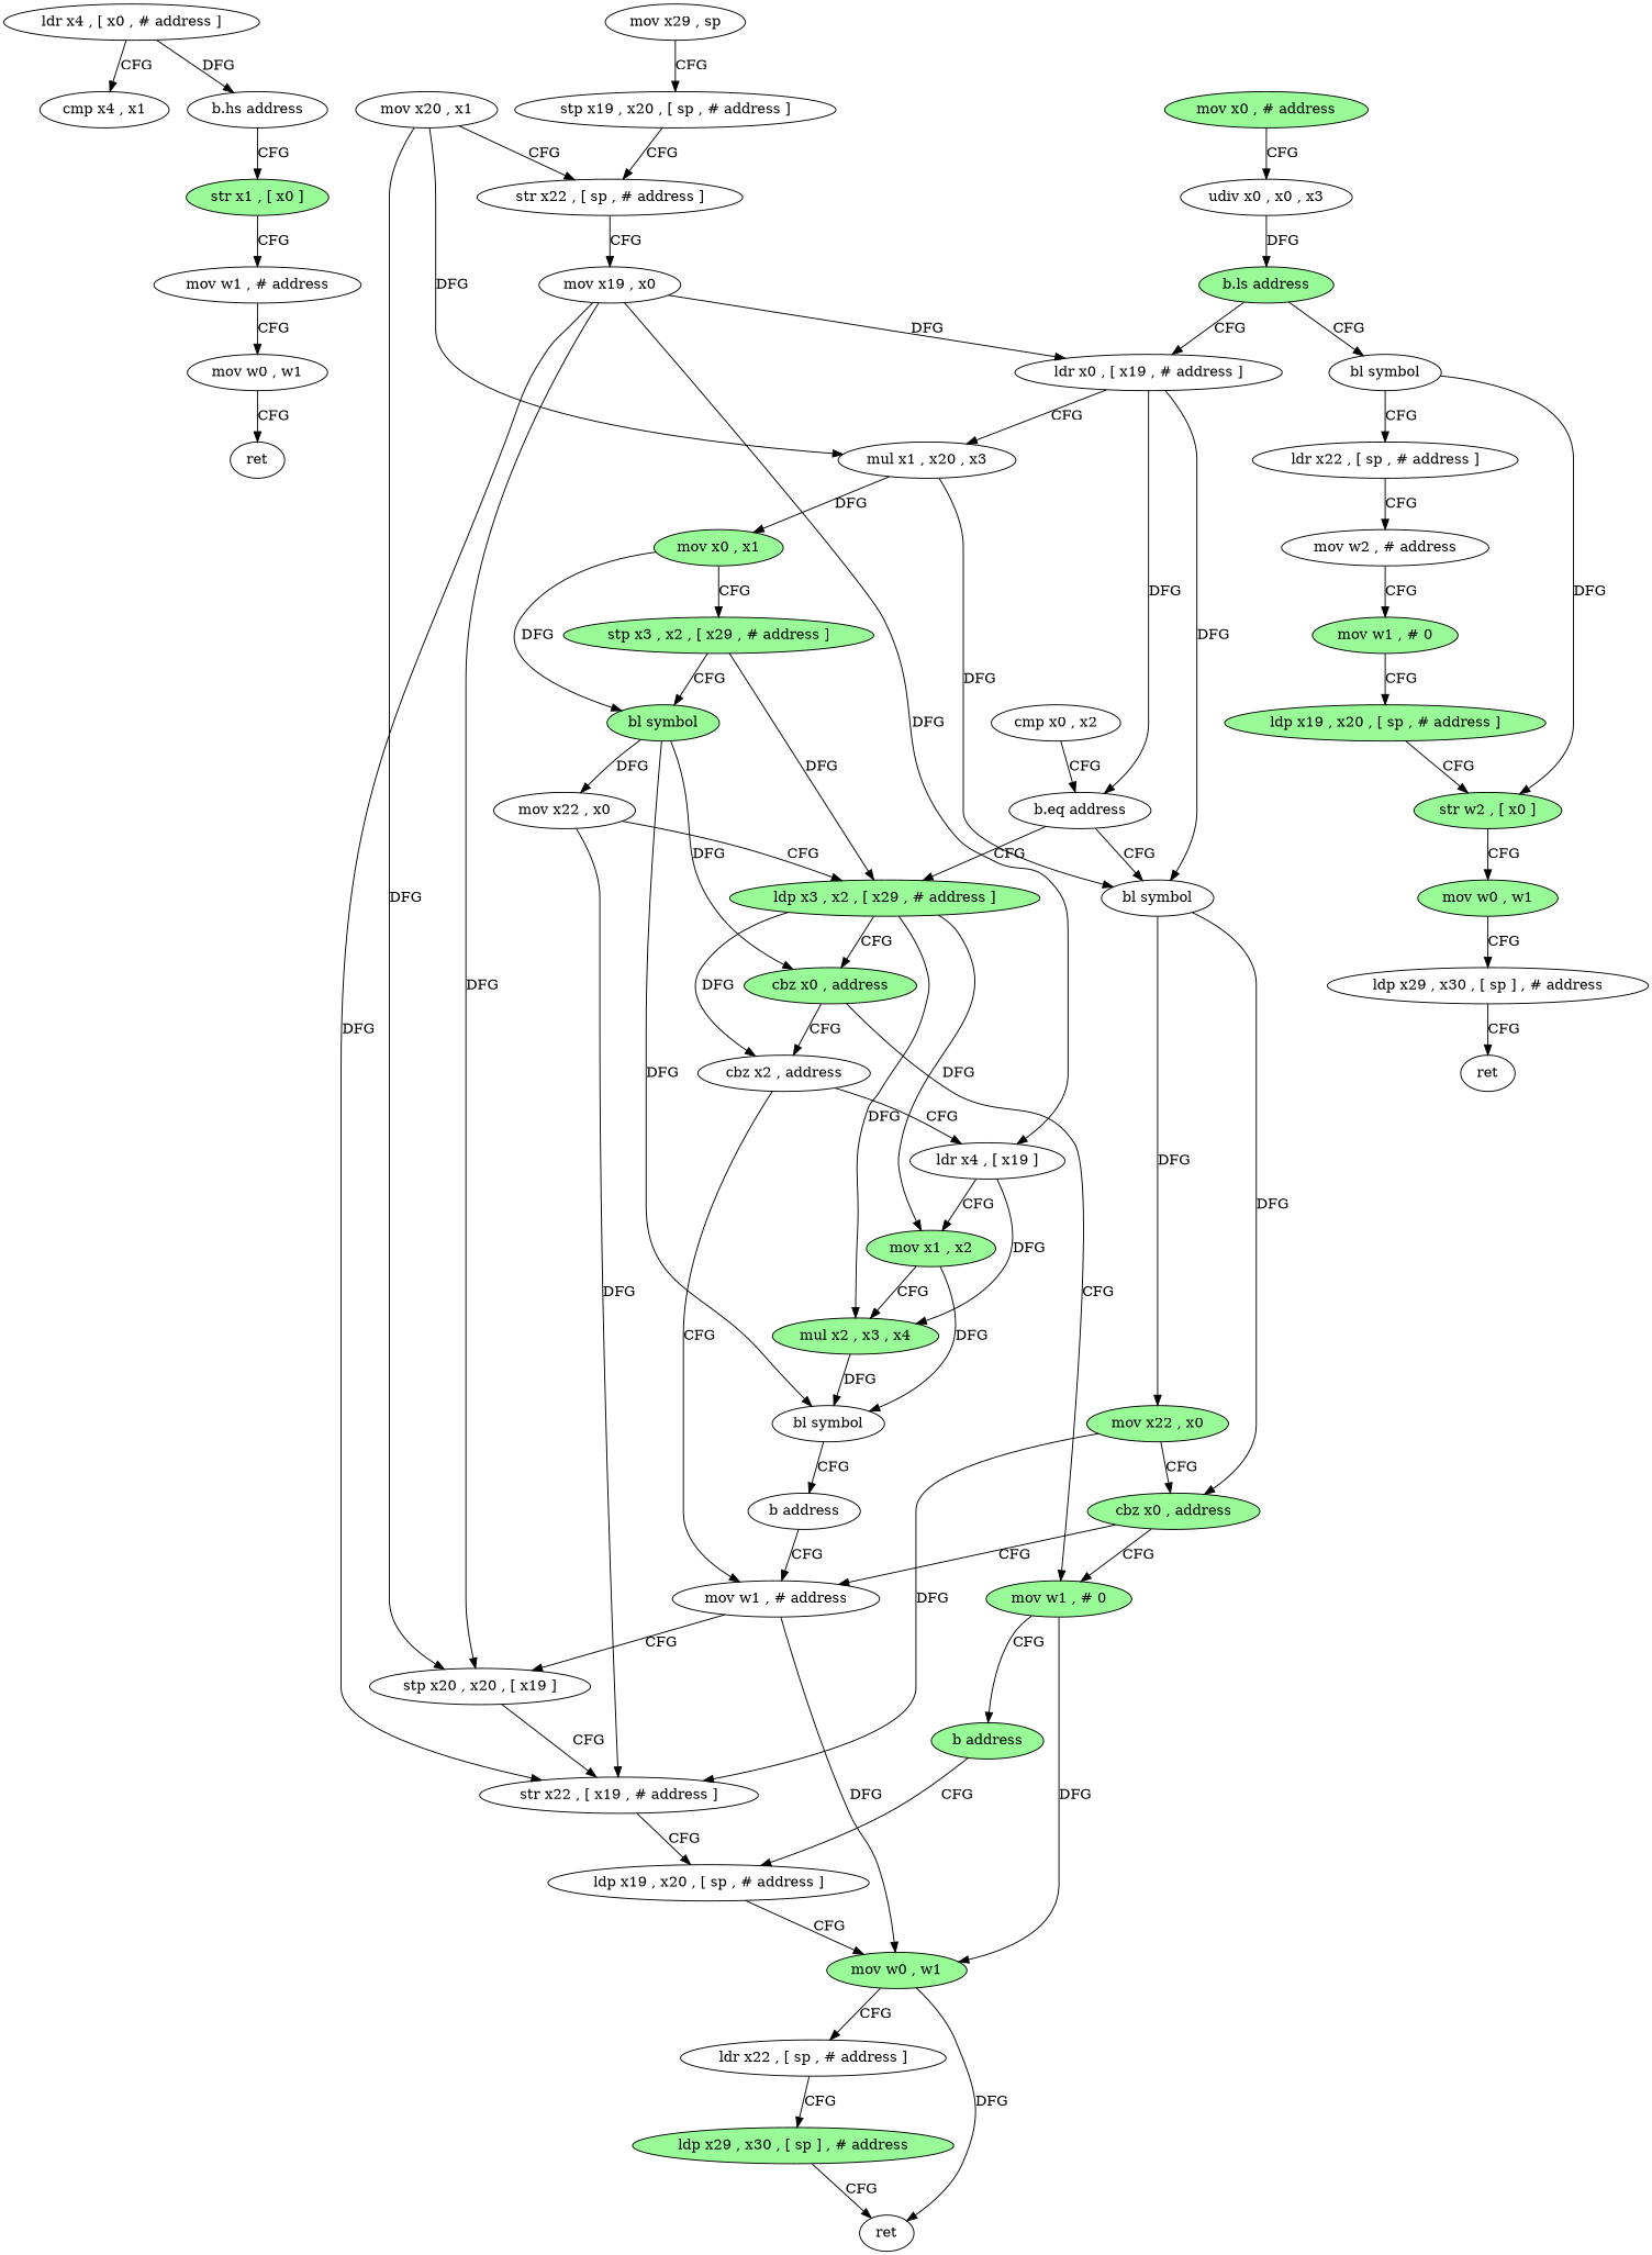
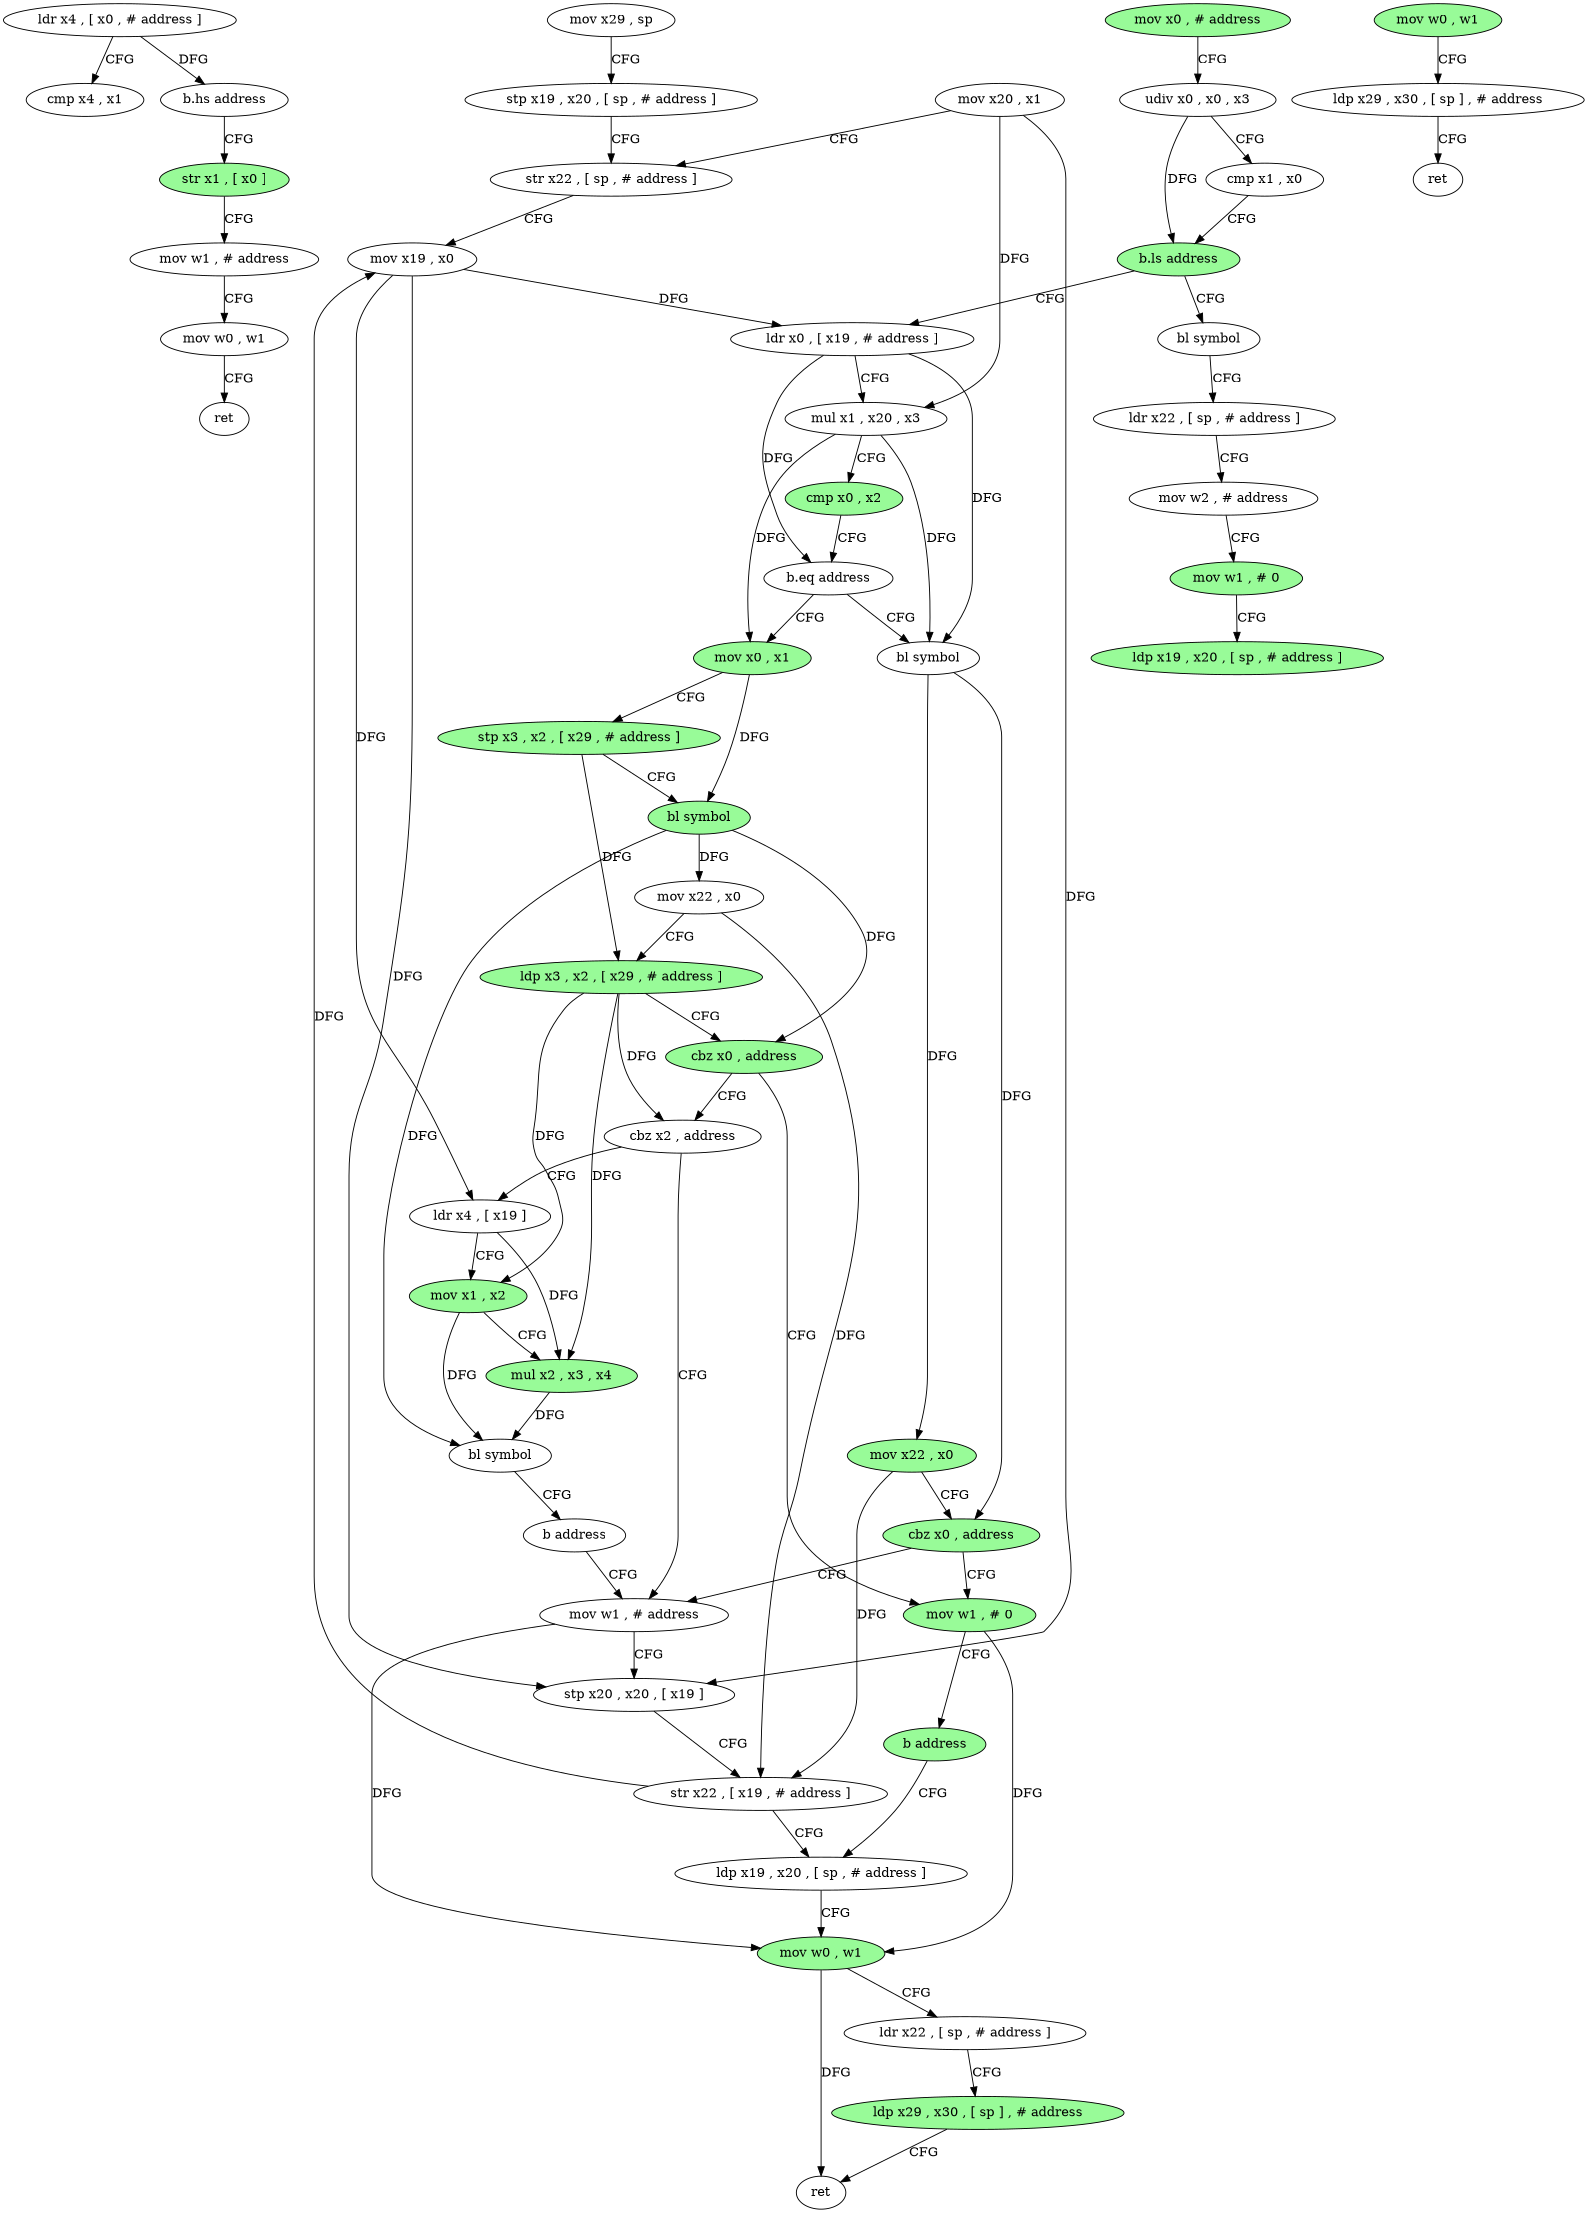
  digraph {
    node [fillcolor=white style=filled]
    n1 [label="ldr x4 , [ x0 , # address ]"]
    n2 [label="cmp x4 , x1"]
    n3 [label="b.hs address"]
    n4 [fillcolor=palegreen label="str x1 , [ x0 ]"]
    n5 [label="mov w1 , # address"]
    n6 [label="mov w0 , w1"]
    n7 [label="mov x29 , sp"]
    n8 [label="stp x19 , x20 , [ sp , # address ]"]
    n9 [label=ret]
    n10 [label="str x22 , [ sp , # address ]"]
    n11 [label="mov x20 , x1"]
    n12 [label="mul x1 , x20 , x3"]
    n13 [label="stp x20 , x20 , [ x19 ]"]
    n14 [label="mov x19 , x0"]
    n15 [label="bl symbol"]
-   n16 [label="cmp x0 , x2"]
+   n16 [fillcolor=palegreen label="cmp x0 , x2"]
    n17 [fillcolor=palegreen label="mov x0 , x1"]
    n18 [label="str x22 , [ x19 , # address ]"]
    n19 [label="ldr x0 , [ x19 , # address ]"]
    n20 [label="ldr x4 , [ x19 ]"]
    n21 [label="b.eq address"]
    n22 [fillcolor=palegreen label="mov x1 , x2"]
    n23 [fillcolor=palegreen label="mul x2 , x3 , x4"]
    n24 [label="ldp x19 , x20 , [ sp , # address ]"]
    n25 [fillcolor=palegreen label="mov x0 , # address"]
    n26 [label="udiv x0 , x0 , x3"]
+   n27 [label="cmp x1 , x0"]
    n28 [fillcolor=palegreen label="b.ls address"]
    n29 [fillcolor=palegreen label="mov x22 , x0"]
    n30 [fillcolor=palegreen label="cbz x0 , address"]
    n31 [label="bl symbol"]
    n32 [label="ldr x22 , [ sp , # address ]"]
-   n33 [fillcolor=palegreen label="str w2 , [ x0 ]"]
    n34 [label="mov w2 , # address"]
    n35 [fillcolor=palegreen label="mov w0 , w1"]
    n36 [fillcolor=palegreen label="stp x3 , x2 , [ x29 , # address ]"]
    n37 [fillcolor=palegreen label="bl symbol"]
    n38 [fillcolor=palegreen label="ldp x3 , x2 , [ x29 , # address ]"]
    n39 [label="mov x22 , x0"]
    n40 [fillcolor=palegreen label="cbz x0 , address"]
    n41 [label="bl symbol"]
    n42 [fillcolor=palegreen label="mov w1 , # 0"]
    n43 [label="mov w1 , # address"]
    n44 [fillcolor=palegreen label="mov w1 , # 0"]
    n45 [fillcolor=palegreen label="ldp x19 , x20 , [ sp , # address ]"]
    n46 [label="ldp x29 , x30 , [ sp ] , # address"]
    n47 [label=ret]
    n48 [label="cbz x2 , address"]
    n49 [label="b address"]
    n50 [fillcolor=palegreen label="b address"]
    n51 [fillcolor=palegreen label="mov w0 , w1"]
    n52 [label="ldr x22 , [ sp , # address ]"]
    n53 [label=ret]
    n54 [fillcolor=palegreen label="ldp x29 , x30 , [ sp ] , # address"]
    n1 -> n2 [label=CFG]
    n1 -> n3 [label=DFG]
    n3 -> n4 [label=CFG]
    n4 -> n5 [label=CFG]
    n5 -> n6 [label=CFG]
    n6 -> n9 [label=CFG]
    n7 -> n8 [label=CFG]
    n8 -> n10 [label=CFG]
    n10 -> n14 [label=CFG]
    n11 -> n10 [label=CFG]
    n11 -> n12 [label=DFG]
    n11 -> n13 [label=DFG]
    n12 -> n15 [label=DFG]
+   n12 -> n16 [label=CFG]
    n12 -> n17 [label=DFG]
    n13 -> n18 [label=CFG]
    n14 -> n13 [label=DFG]
-   n14 -> n18 [label=DFG]
+   n18 -> n14 [label=DFG]
    n14 -> n19 [label=DFG]
    n14 -> n20 [label=DFG]
    n15 -> n29 [label=DFG]
    n15 -> n30 [label=DFG]
    n16 -> n21 [label=CFG]
    n17 -> n36 [label=CFG]
    n17 -> n37 [label=DFG]
    n18 -> n24 [label=CFG]
    n19 -> n12 [label=CFG]
    n19 -> n15 [label=DFG]
    n19 -> n21 [label=DFG]
    n20 -> n22 [label=CFG]
    n20 -> n23 [label=DFG]
    n21 -> n15 [label=CFG]
-   n21 -> n38 [label=CFG]
+   n21 -> n17 [label=CFG]
    n22 -> n23 [label=CFG]
    n22 -> n41 [label=DFG]
    n23 -> n41 [label=DFG]
    n24 -> n51 [label=CFG]
    n25 -> n26 [label=CFG]
+   n26 -> n27 [label=CFG]
    n26 -> n28 [label=DFG]
+   n27 -> n28 [label=CFG]
    n28 -> n19 [label=CFG]
    n28 -> n31 [label=CFG]
    n29 -> n18 [label=DFG]
    n29 -> n30 [label=CFG]
    n30 -> n42 [label=CFG]
    n30 -> n43 [label=CFG]
    n31 -> n32 [label=CFG]
-   n31 -> n33 [label=DFG]
    n32 -> n34 [label=CFG]
-   n33 -> n35 [label=CFG]
    n34 -> n44 [label=CFG]
    n35 -> n46 [label=CFG]
    n36 -> n37 [label=CFG]
    n36 -> n38 [label=DFG]
    n37 -> n39 [label=DFG]
    n37 -> n40 [label=DFG]
    n37 -> n41 [label=DFG]
    n38 -> n22 [label=DFG]
    n38 -> n23 [label=DFG]
    n38 -> n40 [label=CFG]
    n38 -> n48 [label=DFG]
    n39 -> n18 [label=DFG]
    n39 -> n38 [label=CFG]
    n40 -> n42 [label=CFG]
    n40 -> n48 [label=CFG]
    n41 -> n49 [label=CFG]
    n42 -> n50 [label=CFG]
    n42 -> n51 [label=DFG]
    n43 -> n13 [label=CFG]
    n43 -> n51 [label=DFG]
    n44 -> n45 [label=CFG]
-   n45 -> n33 [label=CFG]
    n46 -> n47 [label=CFG]
    n48 -> n20 [label=CFG]
    n48 -> n43 [label=CFG]
    n49 -> n43 [label=CFG]
    n50 -> n24 [label=CFG]
    n51 -> n52 [label=CFG]
    n51 -> n53 [label=DFG]
    n52 -> n54 [label=CFG]
    n54 -> n53 [label=CFG]
  }
